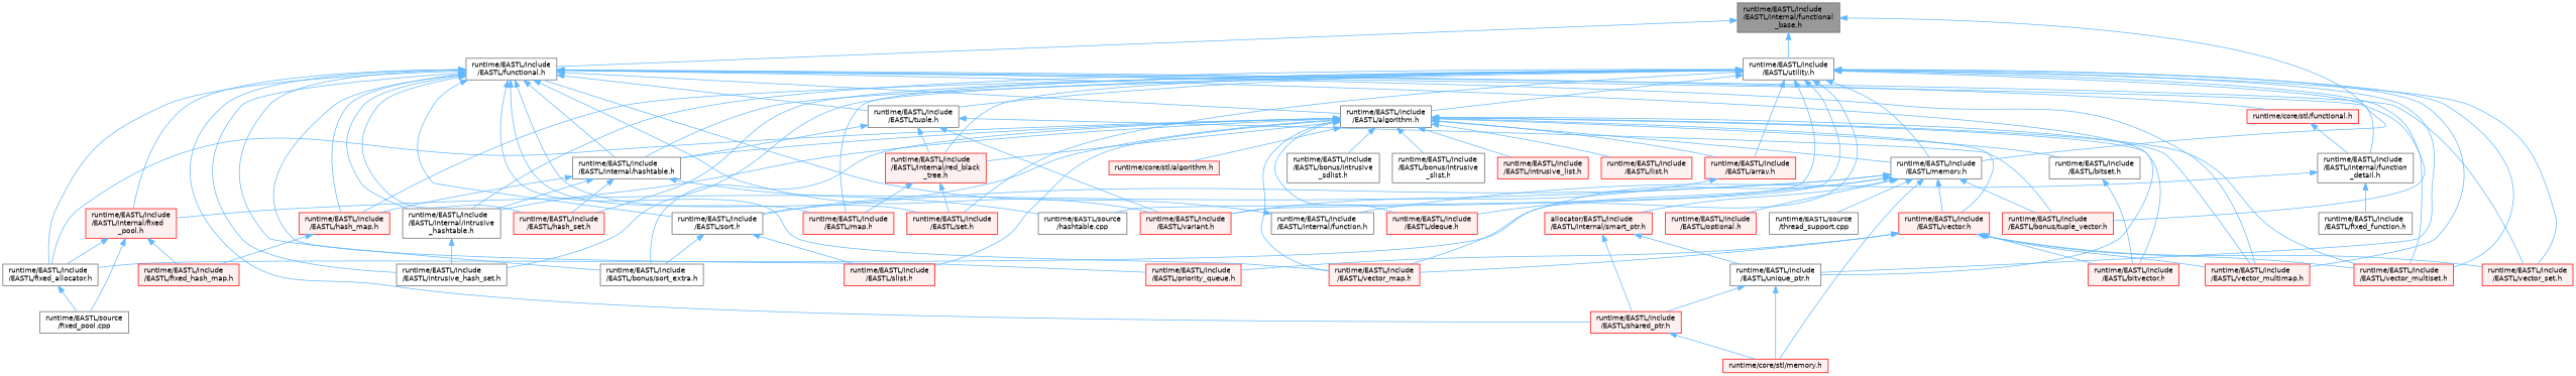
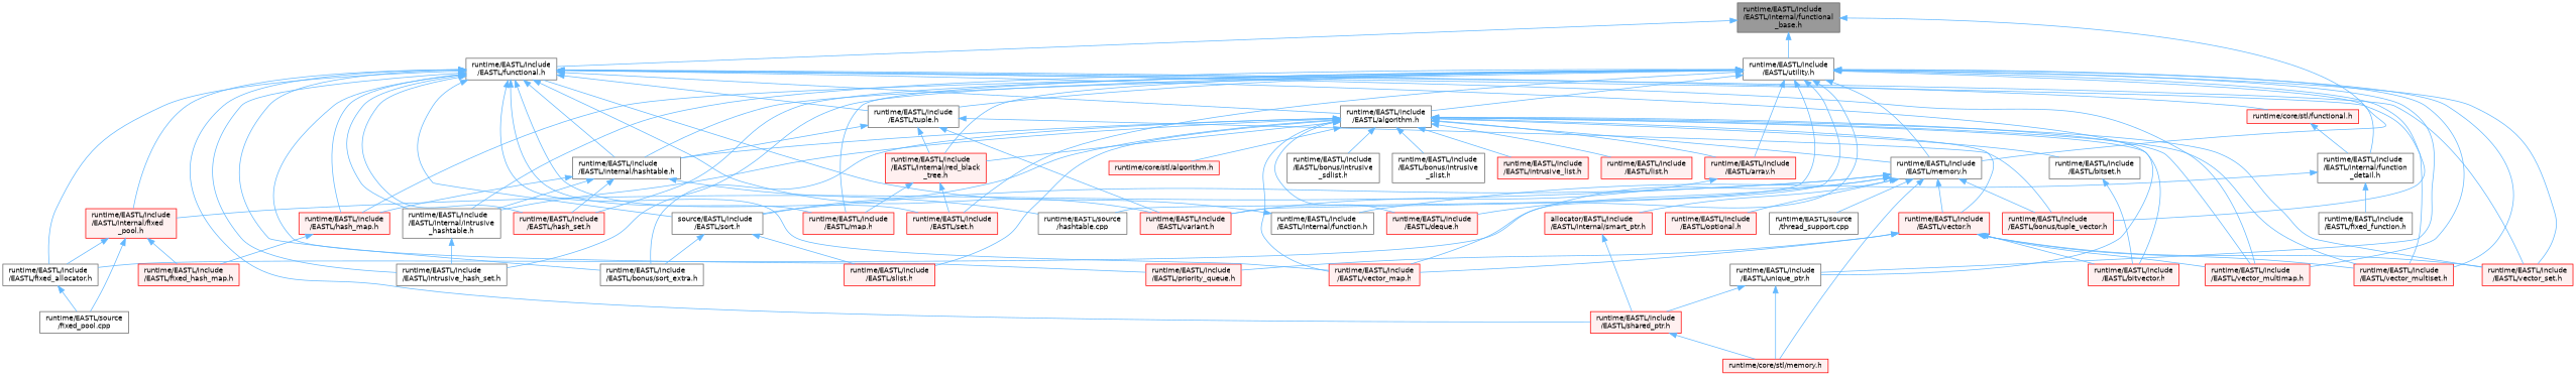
  digraph {
    node [color=red fillcolor="#FFF0F0" fontname=Helvetica fontsize=10 shape=box style=filled]
    edge [color=steelblue1 dir=back fontname=Helvetica fontsize=10 labelfontname=Helvetica labelfontsize=10 style=solid]
    n1 [color=gray40 fillcolor=grey60 fontcolor=black height=0.2 label="runtime/EASTL/include\l/EASTL/internal/functional\l_base.h" width=0.4]
    n2 [color=grey40 fillcolor=white height=0.2 label="runtime/EASTL/include\l/EASTL/functional.h" width=0.4]
    n3 [color=grey40 fillcolor=white height=0.2 label="runtime/EASTL/include\l/EASTL/memory.h" width=0.4]
    n4 [color=grey40 fillcolor=white height=0.2 label="runtime/EASTL/include\l/EASTL/utility.h" width=0.4]
    n5 [color=grey40 fillcolor=white height=0.2 label="runtime/EASTL/include\l/EASTL/algorithm.h" width=0.4]
    n6 [height=0.2 label="runtime/EASTL/include\l/EASTL/variant.h" width=0.4]
    n7 [color=grey40 fillcolor=white height=0.2 label="runtime/EASTL/include\l/EASTL/bonus/sort_extra.h" width=0.4]
    n8 [color=grey40 fillcolor=white height=0.2 label="runtime/EASTL/include\l/EASTL/internal/hashtable.h" width=0.4]
    n9 [height=0.2 label="runtime/EASTL/include\l/EASTL/hash_map.h" width=0.4]
    n10 [height=0.2 label="runtime/EASTL/include\l/EASTL/hash_set.h" width=0.4]
    n11 [color=grey40 fillcolor=white height=0.2 label="runtime/EASTL/include\l/EASTL/internal/intrusive\l_hashtable.h" width=0.4]
    n12 [color=grey40 fillcolor=white height=0.2 label="runtime/EASTL/include\l/EASTL/intrusive_hash_set.h" width=0.4]
    n13 [height=0.2 label="runtime/EASTL/include\l/EASTL/map.h" width=0.4]
    n14 [height=0.2 label="runtime/EASTL/include\l/EASTL/set.h" width=0.4]
    n15 [color=grey40 fillcolor=white height=0.2 label="runtime/EASTL/include\l/EASTL/fixed_allocator.h" width=0.4]
    n16 [height=0.2 label="runtime/EASTL/include\l/EASTL/internal/fixed\l_pool.h" width=0.4]
    n17 [height=0.2 label="runtime/EASTL/include\l/EASTL/shared_ptr.h" width=0.4]
    n18 [color=grey40 fillcolor=white height=0.2 label="runtime/EASTL/include\l/EASTL/unique_ptr.h" width=0.4]
-   n19 [color=grey40 fillcolor=white height=0.2 label="runtime/EASTL/include\l/EASTL/sort.h" width=0.4]
+   n19 [color=grey40 fillcolor=white height=0.2 label="source/EASTL/include\l/EASTL/sort.h" width=0.4]
    n20 [height=0.2 label="runtime/EASTL/include\l/EASTL/priority_queue.h" width=0.4]
    n21 [height=0.2 label="runtime/EASTL/include\l/EASTL/vector_map.h" width=0.4]
    n22 [height=0.2 label="runtime/EASTL/include\l/EASTL/vector_multimap.h" width=0.4]
    n23 [height=0.2 label="runtime/EASTL/include\l/EASTL/vector_multiset.h" width=0.4]
    n24 [height=0.2 label="runtime/EASTL/include\l/EASTL/vector_set.h" width=0.4]
    n25 [color=grey40 fillcolor=white height=0.2 label="runtime/EASTL/include\l/EASTL/tuple.h" width=0.4]
    n26 [height=0.2 label="runtime/core/stl/functional.h" width=0.4]
    n27 [height=0.2 label="runtime/EASTL/include\l/EASTL/deque.h" width=0.4]
    n28 [height=0.2 label="runtime/EASTL/include\l/EASTL/vector.h" width=0.4]
    n29 [height=0.2 label="runtime/EASTL/include\l/EASTL/bonus/tuple_vector.h" width=0.4]
    n30 [height=0.2 label="allocator/EASTL/include\l/EASTL/internal/smart_ptr.h" width=0.4]
    n31 [height=0.2 label="runtime/core/stl/memory.h" width=0.4]
    n32 [height=0.2 label="runtime/EASTL/include\l/EASTL/optional.h" width=0.4]
    n33 [color=grey40 fillcolor=white height=0.2 label="runtime/EASTL/source\l/thread_support.cpp" width=0.4]
    n34 [color=grey40 fillcolor=white height=0.2 label="runtime/EASTL/include\l/EASTL/internal/function\l_detail.h" width=0.4]
    n35 [color=grey40 fillcolor=white height=0.2 label="runtime/EASTL/include\l/EASTL/fixed_function.h" width=0.4]
    n36 [color=grey40 fillcolor=white height=0.2 label="runtime/EASTL/include\l/EASTL/internal/function.h" width=0.4]
    n37 [height=0.2 label="runtime/EASTL/include\l/EASTL/array.h" width=0.4]
    n38 [height=0.2 label="runtime/EASTL/include\l/EASTL/internal/red_black\l_tree.h" width=0.4]
    n39 [color=grey40 fillcolor=white height=0.2 label="runtime/EASTL/source\l/hashtable.cpp" width=0.4]
    n40 [color=grey40 fillcolor=white height=0.2 label="runtime/EASTL/include\l/EASTL/bitset.h" width=0.4]
    n41 [height=0.2 label="runtime/EASTL/include\l/EASTL/bitvector.h" width=0.4]
    n42 [color=grey40 fillcolor=white height=0.2 label="runtime/EASTL/include\l/EASTL/bonus/intrusive\l_sdlist.h" width=0.4]
    n43 [color=grey40 fillcolor=white height=0.2 label="runtime/EASTL/include\l/EASTL/bonus/intrusive\l_slist.h" width=0.4]
    n44 [height=0.2 label="runtime/EASTL/include\l/EASTL/intrusive_list.h" width=0.4]
    n45 [height=0.2 label="runtime/EASTL/include\l/EASTL/list.h" width=0.4]
    n46 [height=0.2 label="runtime/EASTL/include\l/EASTL/slist.h" width=0.4]
    n47 [height=0.2 label="runtime/core/stl/algorithm.h" width=0.4]
    n48 [height=0.2 label="runtime/EASTL/include\l/EASTL/fixed_hash_map.h" width=0.4]
    n49 [color=grey40 fillcolor=white height=0.2 label="runtime/EASTL/source\l/fixed_pool.cpp" width=0.4]
    n1 -> n2
    n1 -> n3
    n1 -> n4
    n2 -> n5
    n2 -> n6
    n2 -> n7
    n2 -> n8
    n2 -> n9
    n2 -> n10
    n2 -> n11
    n2 -> n12
    n2 -> n13
    n2 -> n14
    n2 -> n15
    n2 -> n16
    n2 -> n17
    n2 -> n18
    n2 -> n19
    n2 -> n20
    n2 -> n21
    n2 -> n22
    n2 -> n23
    n2 -> n24
    n2 -> n25
    n2 -> n26
    n3 -> n15
    n3 -> n16
    n3 -> n19
    n3 -> n27
    n3 -> n28
    n3 -> n29
    n3 -> n30
    n3 -> n31
    n3 -> n32
    n3 -> n33
    n4 -> n3
    n4 -> n5
    n4 -> n6
    n4 -> n8
    n4 -> n9
    n4 -> n10
    n4 -> n11
    n4 -> n12
    n4 -> n13
    n4 -> n14
    n4 -> n18
    n4 -> n21
    n4 -> n22
    n4 -> n23
    n4 -> n24
    n4 -> n25
    n4 -> n29
    n4 -> n34
    n4 -> n37
    n4 -> n38
    n4 -> n39
    n5 -> n3
    n5 -> n7
    n5 -> n8
    n5 -> n11
    n5 -> n19
    n5 -> n21
    n5 -> n22
    n5 -> n23
-   n5 -> n15
+   n5 -> n24
    n5 -> n27
    n5 -> n28
    n5 -> n37
    n5 -> n38
    n5 -> n40
    n5 -> n41
    n5 -> n42
    n5 -> n43
    n5 -> n44
    n5 -> n45
    n5 -> n46
    n5 -> n47
    n8 -> n9
    n8 -> n10
    n8 -> n11
    n8 -> n39
    n9 -> n48
    n11 -> n12
    n15 -> n49
    n16 -> n15
    n16 -> n48
    n16 -> n49
    n17 -> n31
    n18 -> n17
    n18 -> n31
    n19 -> n7
    n19 -> n46
    n25 -> n6
    n25 -> n8
    n25 -> n29
    n25 -> n38
    n26 -> n34
    n28 -> n20
    n28 -> n21
    n28 -> n22
    n28 -> n23
    n28 -> n24
    n28 -> n41
    n30 -> n17
-   n30 -> n18
    n34 -> n35
    n34 -> n36
    n36 -> n2
    n37 -> n6
    n38 -> n13
    n38 -> n14
    n40 -> n41
  }
